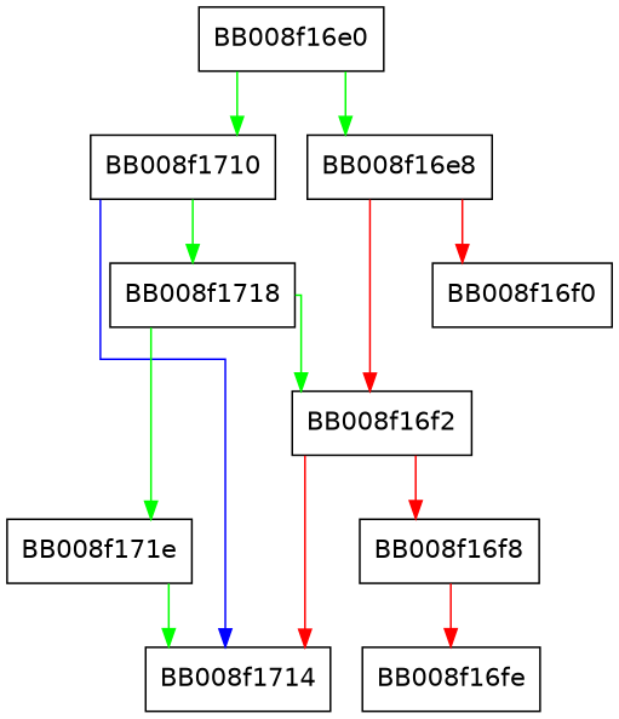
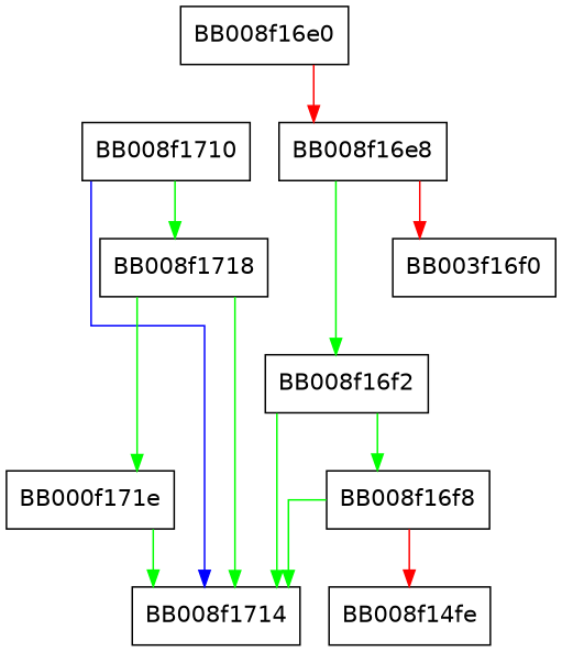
  digraph {
    fontname="DejaVu Sans"
    splines=ortho
    node [fontname="DejaVu Sans" shape=box]
    edge [color=green fontname="DejaVu Sans"]
    BB008f16e0
    BB008f1710
    BB008f16e8
    BB008f1714
    BB008f1718
    BB008f16f2
-   BB008f16f0
+   BB008f16f0 [label=BB003f16f0]
    BB008f16f8
-   BB008f16fe
-   BB008f171e
-   BB008f16e0 -> BB008f1710
-   BB008f16e0 -> BB008f16e8
+   BB008f16fe [label=BB008f14fe]
+   BB008f171e [label=BB000f171e]
+   BB008f16e0 -> BB008f16e8 [color=red]
    BB008f1710 -> BB008f1714 [color=blue]
    BB008f1710 -> BB008f1718
-   BB008f16e8 -> BB008f16f2 [color=red]
+   BB008f16e8 -> BB008f16f2
    BB008f16e8 -> BB008f16f0 [color=red]
-   BB008f1718 -> BB008f16f2
+   BB008f1718 -> BB008f1714
    BB008f1718 -> BB008f171e
-   BB008f16f2 -> BB008f1714 [color=red]
-   BB008f16f2 -> BB008f16f8 [color=red]
+   BB008f16f2 -> BB008f1714
+   BB008f16f2 -> BB008f16f8
+   BB008f16f8 -> BB008f1714
    BB008f16f8 -> BB008f16fe [color=red]
    BB008f171e -> BB008f1714
  }
